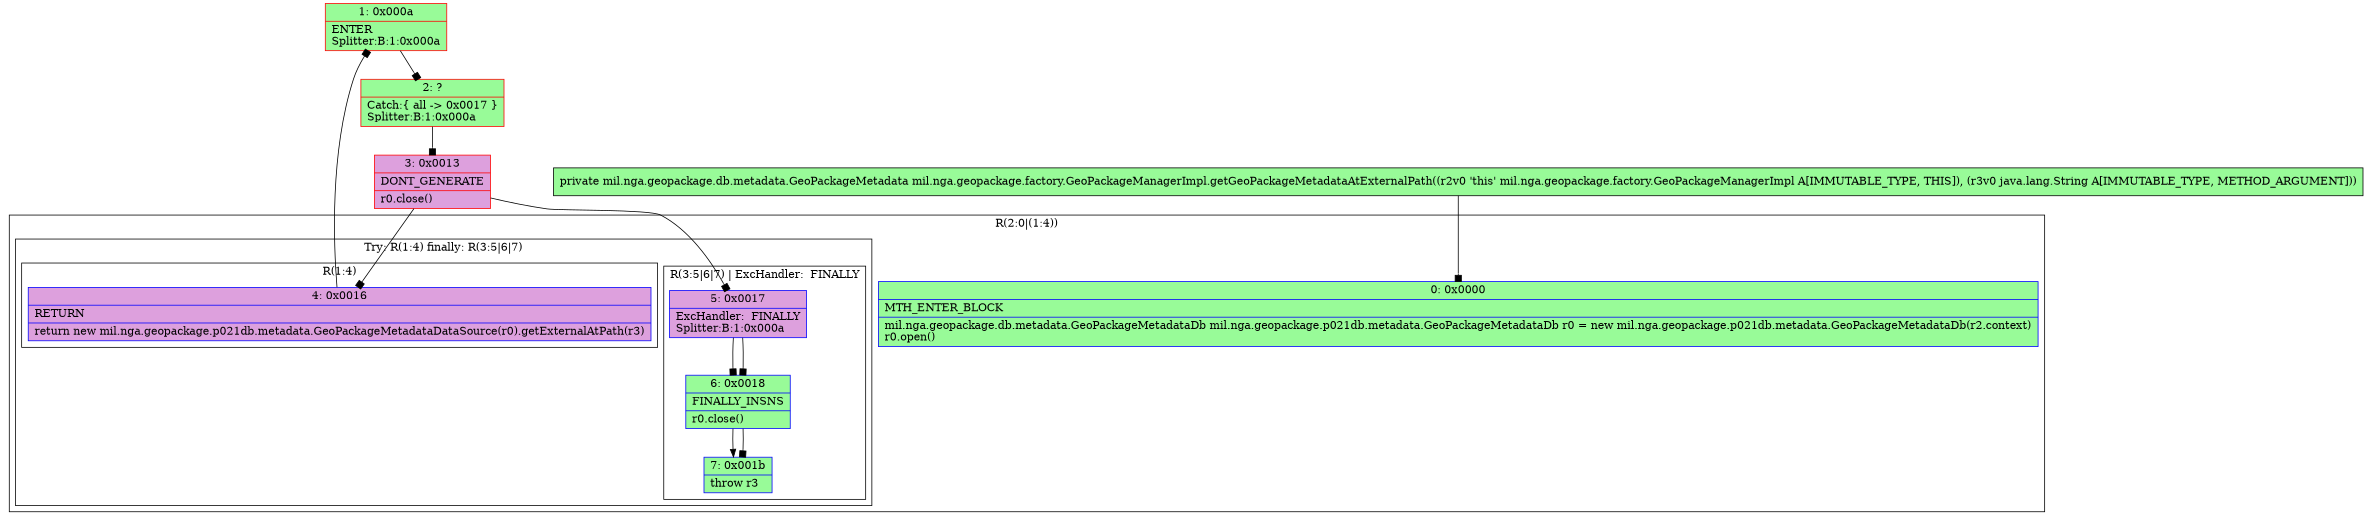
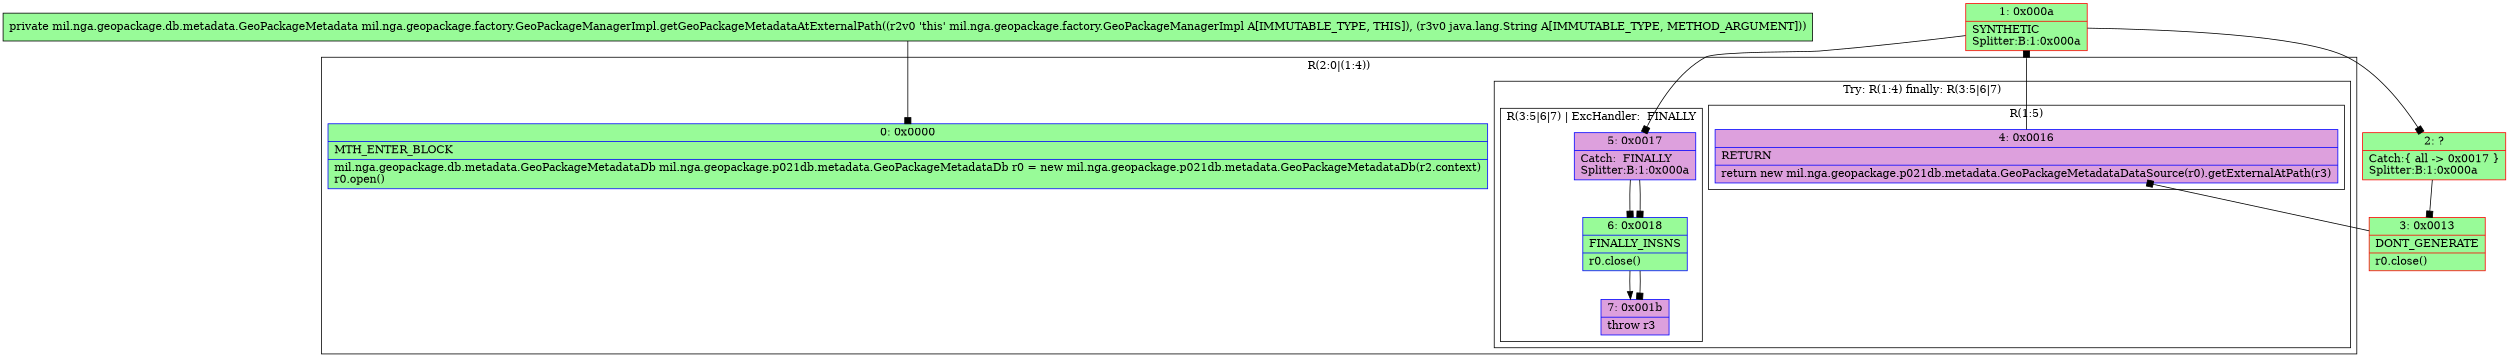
  digraph {
    node [color=blue fillcolor=palegreen shape=record style=filled]
    edge [arrowhead=box]
    n1 [fillcolor=plum label="{4\:\ 0x0016|RETURN\l|return new mil.nga.geopackage.p021db.metadata.GeoPackageMetadataDataSource(r0).getExternalAtPath(r3)\l}"]
-   n2 [fillcolor=plum label="{5\:\ 0x0017|ExcHandler:  FINALLY\lSplitter:B:1:0x000a\l}"]
+   n2 [fillcolor=plum label="{5\:\ 0x0017|Catch:  FINALLY\lSplitter:B:1:0x000a\l}"]
    n3 [label="{6\:\ 0x0018|FINALLY_INSNS\l|r0.close()\l}"]
-   n4 [label="{7\:\ 0x001b|throw r3\l}"]
+   n4 [fillcolor=plum label="{7\:\ 0x001b|throw r3\l}"]
    n5 [label="{0\:\ 0x0000|MTH_ENTER_BLOCK\l|mil.nga.geopackage.db.metadata.GeoPackageMetadataDb mil.nga.geopackage.p021db.metadata.GeoPackageMetadataDb r0 = new mil.nga.geopackage.p021db.metadata.GeoPackageMetadataDb(r2.context)\lr0.open()\l}"]
-   n6 [color=red label="{1\:\ 0x000a|ENTER\lSplitter:B:1:0x000a\l}"]
+   n6 [color=red label="{1\:\ 0x000a|SYNTHETIC\lSplitter:B:1:0x000a\l}"]
    n7 [color=red label="{2\:\ ?|Catch:\{ all \-\> 0x0017 \}\lSplitter:B:1:0x000a\l}"]
-   n8 [color=red fillcolor=plum label="{3\:\ 0x0013|DONT_GENERATE\l|r0.close()\l}"]
+   n8 [color=red label="{3\:\ 0x0013|DONT_GENERATE\l|r0.close()\l}"]
    n9 [label="{private mil.nga.geopackage.db.metadata.GeoPackageMetadata mil.nga.geopackage.factory.GeoPackageManagerImpl.getGeoPackageMetadataAtExternalPath((r2v0 'this' mil.nga.geopackage.factory.GeoPackageManagerImpl A[IMMUTABLE_TYPE, THIS]), (r3v0 java.lang.String A[IMMUTABLE_TYPE, METHOD_ARGUMENT])) }" color=""]
    subgraph cluster_1 {
      label="R(2:0|(1:4))"
      n5
      subgraph cluster_2 {
        label="Try: R(1:4) finally: R(3:5|6|7)"
        subgraph cluster_3 {
-         label="R(1:4)"
+         label="R(1:5)"
          n1
        }
        subgraph cluster_4 {
          label="R(3:5|6|7) | ExcHandler:  FINALLY\l"
          n2
          n3
          n4
        }
      }
    }
    subgraph cluster_5 {
      label="R(3:5|6|7) | ExcHandler:  FINALLY\l"
    }
    n1 -> n6
    n2 -> n3
    n2 -> n3
    n3 -> n4 [arrowhead=normal]
    n3 -> n4
-   n8 -> n2
+   n6 -> n2
    n6 -> n7
    n7 -> n8
    n8 -> n1
    n9 -> n5
  }
